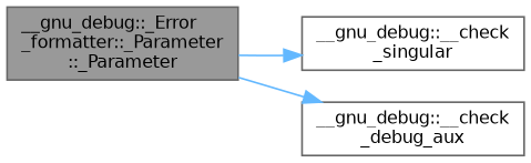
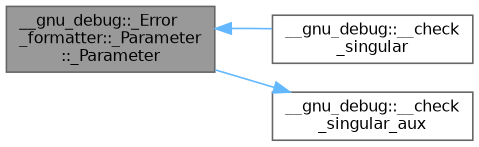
  digraph {
    rankdir=LR
    node [color=grey40 fillcolor=white fontname=Helvetica fontsize=10 shape=box style=filled]
    edge [color=steelblue1 fontname=Helvetica fontsize=10 labelfontname=Helvetica labelfontsize=10 style=solid]
    n1 [color=gray40 fillcolor=grey60 fontcolor=black height=0.2 label="__gnu_debug::_Error\l_formatter::_Parameter\l::_Parameter" width=0.4]
    n2 [height=0.2 label="__gnu_debug::__check\l_singular" width=0.4]
-   n3 [height=0.2 label="__gnu_debug::__check\l_debug_aux" width=0.4]
-   n1 -> n2
+   n3 [height=0.2 label="__gnu_debug::__check\l_singular_aux" width=0.4]
+   n2 -> n1
    n1 -> n3
  }
